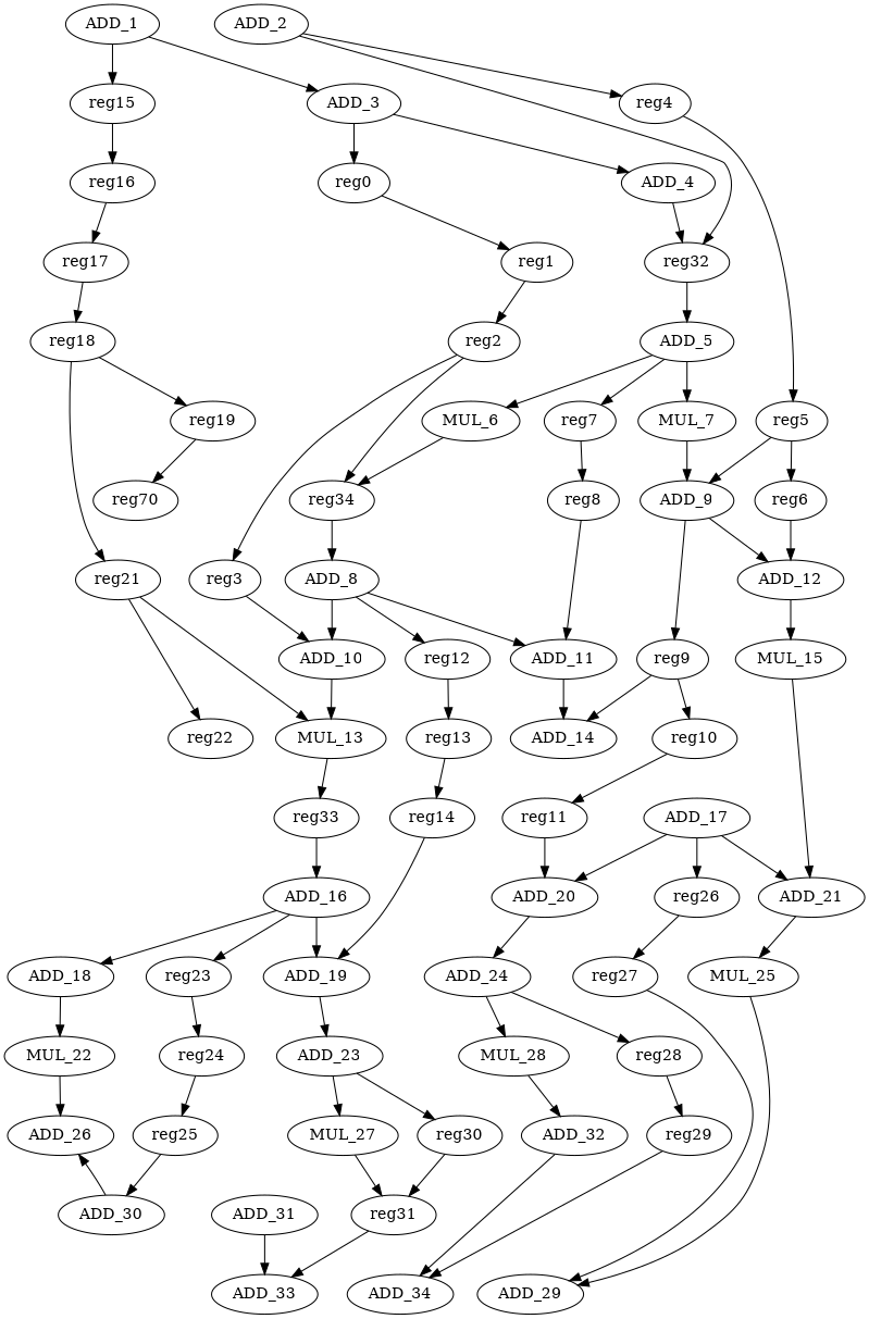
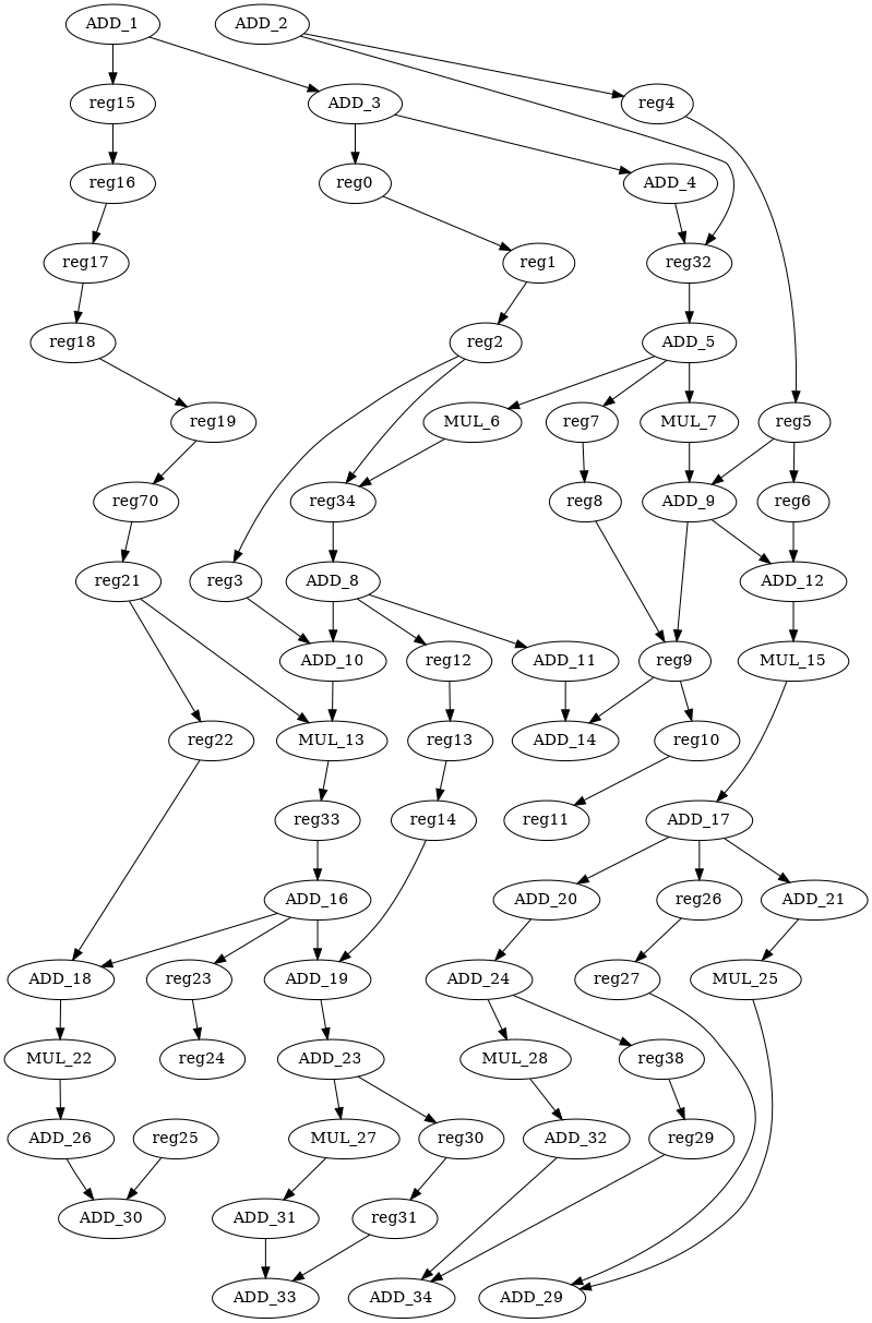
  digraph {
    edge [weight=0]
    ADD_1
    ADD_3
    reg15
    ADD_4
    reg0
    reg16
    reg32
    reg1
    reg17
    ADD_2
    reg4
    ADD_5
    reg5
    MUL_6
    MUL_7
    reg7
    ADD_9
    reg6
    reg2
    reg34
    reg8
    ADD_8
    ADD_12
    reg9
    ADD_11
    ADD_10
    reg12
    MUL_15
    ADD_14
    reg10
    MUL_13
    reg13
    reg33
    reg14
    ADD_17
    reg11
    ADD_16
    ADD_20
    ADD_21
    reg26
    ADD_18
    ADD_19
    reg23
    ADD_24
    MUL_25
    reg27
    MUL_22
    ADD_23
    reg24
    ADD_26
    MUL_27
    reg30
    reg25
    MUL_28
-   reg28
+   reg28 [label=reg38]
    ADD_29
    ADD_30
    ADD_31
    reg31
    ADD_32
    reg29
    ADD_33
    ADD_34
    reg18
    reg19
    n66 [label=reg70]
    reg21
    reg22
    reg3
    ADD_1 -> ADD_3
    ADD_1 -> reg15 [weight=1]
    ADD_3 -> ADD_4
    ADD_3 -> reg0 [weight=2]
    reg15 -> reg16 [weight=1]
    ADD_4 -> reg32
    reg0 -> reg1
    reg16 -> reg17
    reg32 -> ADD_5 [weight=1]
    reg1 -> reg2
    reg17 -> reg18
    ADD_2 -> reg32
    ADD_2 -> reg4
    reg4 -> reg5
    ADD_5 -> MUL_6
    ADD_5 -> MUL_7 [weight=1]
    ADD_5 -> reg7
    reg5 -> ADD_9 [weight=3]
    reg5 -> reg6
    MUL_6 -> reg34
    MUL_7 -> ADD_9 [weight=4]
    reg7 -> reg8
    ADD_9 -> ADD_12
    ADD_9 -> reg9
    reg6 -> ADD_12 [weight=1]
    reg2 -> reg34
    reg2 -> reg3
    reg34 -> ADD_8 [weight=1]
-   reg8 -> ADD_11
+   reg8 -> reg9
    ADD_8 -> ADD_11
    ADD_8 -> ADD_10 [weight=2]
    ADD_8 -> reg12
    ADD_12 -> MUL_15 [weight=3]
    reg9 -> ADD_14 [weight=2]
    reg9 -> reg10
    ADD_11 -> ADD_14 [weight=3]
    ADD_10 -> MUL_13
    reg12 -> reg13
-   MUL_15 -> ADD_21
+   MUL_15 -> ADD_17
    reg10 -> reg11
    MUL_13 -> reg33
    reg13 -> reg14
    reg33 -> ADD_16 [weight=3]
    reg14 -> ADD_19
    ADD_17 -> ADD_20
    ADD_17 -> ADD_21
    ADD_17 -> reg26 [weight=4]
-   reg11 -> ADD_20 [weight=1]
    ADD_16 -> ADD_18
    ADD_16 -> ADD_19 [weight=4]
    ADD_16 -> reg23
    ADD_20 -> ADD_24
    ADD_21 -> MUL_25
    reg26 -> reg27
    ADD_18 -> MUL_22
    ADD_19 -> ADD_23
    reg23 -> reg24
    ADD_24 -> MUL_28
    ADD_24 -> reg28
    MUL_25 -> ADD_29
    reg27 -> ADD_29
    MUL_22 -> ADD_26
    ADD_23 -> MUL_27
    ADD_23 -> reg30
-   reg24 -> reg25
-   ADD_30 -> ADD_26
-   MUL_27 -> reg31
+   ADD_26 -> ADD_30
+   MUL_27 -> ADD_31
    reg30 -> reg31
    reg25 -> ADD_30
    MUL_28 -> ADD_32
    reg28 -> reg29
    ADD_31 -> ADD_33 [weight=2]
    reg31 -> ADD_33
    ADD_32 -> ADD_34
    reg29 -> ADD_34
    reg18 -> reg19
    reg19 -> n66
-   reg18 -> reg21
+   n66 -> reg21
    reg21 -> MUL_13
    reg21 -> reg22
+   reg22 -> ADD_18
    reg3 -> ADD_10
  }
